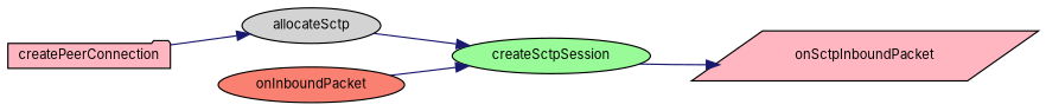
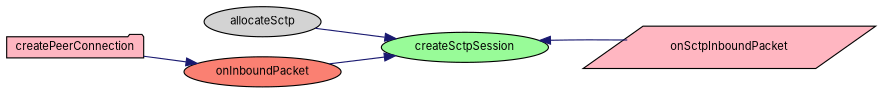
  digraph {
    fontname=Inter
    rankdir=RL
    node [color=black fillcolor=lightpink fontname=Inter fontsize=10 shape=ellipse style=filled]
    edge [color=midnightblue dir=back fontname=Inter fontsize=10 labelfontname=Helvetica labelfontsize=10 style=solid]
    n1 [fontcolor=black height=0.2 label=onSctpInboundPacket shape=parallelogram width=0.4]
    n2 [fillcolor=palegreen height=0.2 label=createSctpSession width=0.4]
    n3 [fillcolor=lightgrey height=0.2 label=allocateSctp width=0.4]
    n4 [fillcolor=salmon height=0.2 label=onInboundPacket width=0.4]
    n5 [height=0.2 label=createPeerConnection shape=folder width=0.4]
-   n1 -> n2
+   n2 -> n1
    n2 -> n3
    n2 -> n4
-   n3 -> n5
+   n4 -> n5
  }
